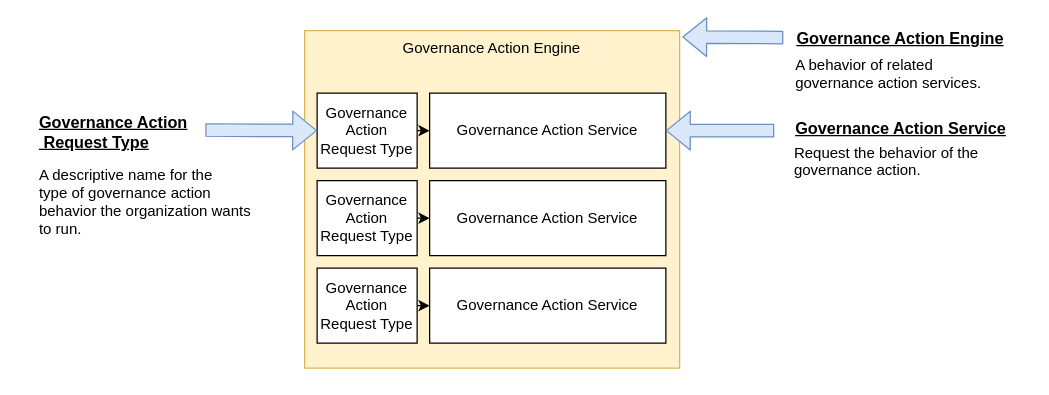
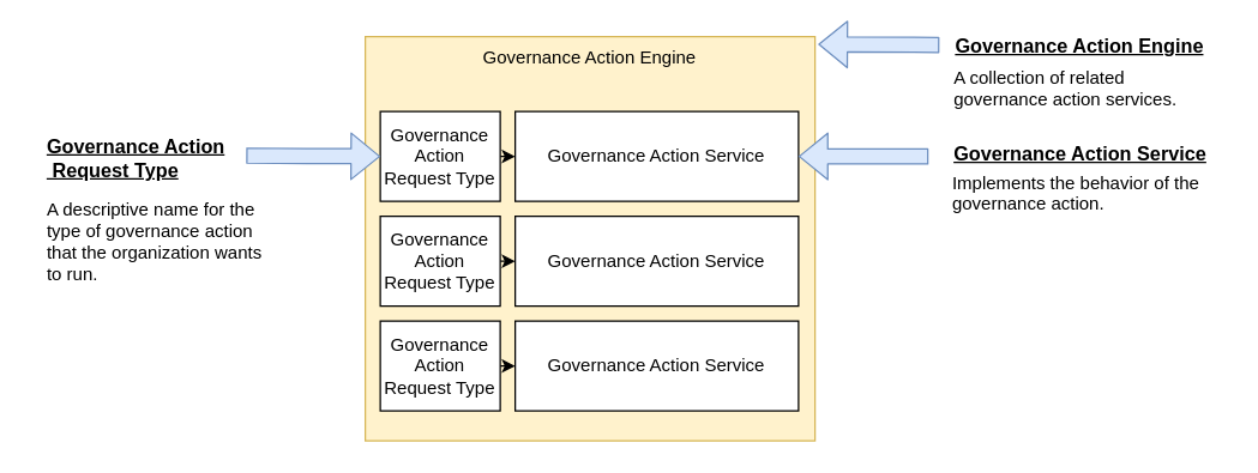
  <mxCell id="0" />
  <mxCell id="1" parent="0" />
  <mxCell id="2" value="Governance Action Engine" style="rounded=0;whiteSpace=wrap;html=1;verticalAlign=top;fillColor=#fff2cc;strokeColor=#d6b656;" parent="1" vertex="1"><mxGeometry x="243.1" y="24" width="300" height="270" as="geometry" /></mxCell>
  <mxCell id="3" value="Governance Action Service" style="rounded=0;whiteSpace=wrap;html=1;" parent="1" vertex="1"><mxGeometry x="343.1" y="74" width="189" height="60" as="geometry" /></mxCell>
- <mxCell id="4" value="A behavior of related&lt;br&gt;governance action services." style="text;html=1;resizable=0;points=[];autosize=1;align=left;verticalAlign=top;spacingTop=0;spacingLeft=9;" parent="1" vertex="1"><mxGeometry x="625.1" y="38" width="170" height="30" as="geometry" /></mxCell>
- <mxCell id="5" value="Request the behavior of the&lt;br&gt;governance action.&amp;nbsp;" style="text;html=1;resizable=0;points=[];autosize=1;align=left;verticalAlign=top;spacingTop=0;spacingLeft=9;" parent="1" vertex="1"><mxGeometry x="624.1" y="108" width="190" height="30" as="geometry" /></mxCell>
+ <mxCell id="4" value="A collection of related&lt;br&gt;governance action services." style="text;html=1;resizable=0;points=[];autosize=1;align=left;verticalAlign=top;spacingTop=0;spacingLeft=9;" parent="1" vertex="1"><mxGeometry x="625.1" y="38" width="170" height="30" as="geometry" /></mxCell>
+ <mxCell id="5" value="Implements the behavior of the&lt;br&gt;governance action.&amp;nbsp;" style="text;html=1;resizable=0;points=[];autosize=1;align=left;verticalAlign=top;spacingTop=0;spacingLeft=9;" parent="1" vertex="1"><mxGeometry x="624.1" y="108" width="190" height="30" as="geometry" /></mxCell>
  <mxCell id="6" value="" style="shape=flexArrow;endArrow=classic;html=1;fillColor=#dae8fc;fontSize=13;strokeColor=#6c8ebf;entryX=1.007;entryY=0.019;entryDx=0;entryDy=0;entryPerimeter=0;" parent="1" source="8" target="2" edge="1"><mxGeometry width="50" height="50" relative="1" as="geometry"><mxPoint x="625.1" y="32" as="sourcePoint" /><mxPoint x="565.1" y="29" as="targetPoint" /></mxGeometry></mxCell>
  <mxCell id="7" value="" style="shape=flexArrow;endArrow=classic;html=1;fillColor=#dae8fc;fontSize=13;entryX=1;entryY=0.5;entryDx=0;entryDy=0;exitX=-0.033;exitY=0.6;exitDx=0;exitDy=0;exitPerimeter=0;strokeColor=#6c8ebf;" parent="1" source="9" target="3" edge="1"><mxGeometry width="50" height="50" relative="1" as="geometry"><mxPoint x="672.1" y="173.5" as="sourcePoint" /><mxPoint x="533.1" y="173.5" as="targetPoint" /></mxGeometry></mxCell>
  <mxCell id="8" value="Governance Action Engine" style="text;html=1;resizable=0;points=[];autosize=1;align=left;verticalAlign=top;spacingTop=-4;fontSize=13;fontStyle=5;spacingLeft=9;" parent="1" vertex="1"><mxGeometry x="626.1" y="20" width="190" height="20" as="geometry" /></mxCell>
  <mxCell id="9" value="Governance Action Service" style="text;html=1;resizable=0;points=[];autosize=1;align=left;verticalAlign=top;spacingTop=-4;fontSize=13;fontStyle=5;spacingLeft=9;" parent="1" vertex="1"><mxGeometry x="625.1" y="92" width="190" height="20" as="geometry" /></mxCell>
  <mxCell id="10" style="edgeStyle=orthogonalEdgeStyle;rounded=0;orthogonalLoop=1;jettySize=auto;html=1;exitX=1;exitY=0.5;exitDx=0;exitDy=0;entryX=0;entryY=0.5;entryDx=0;entryDy=0;startArrow=none;startFill=0;endArrow=classic;endFill=1;fontColor=#000000;" parent="1" source="11" target="3" edge="1"><mxGeometry relative="1" as="geometry" /></mxCell>
  <mxCell id="11" value="Governance&lt;br&gt;Action&lt;br&gt;Request Type" style="rounded=0;whiteSpace=wrap;html=1;align=center;" parent="1" vertex="1"><mxGeometry x="253.1" y="74" width="80" height="60" as="geometry" /></mxCell>
- <mxCell id="12" value="A descriptive name for the&lt;br&gt;type of governance action&lt;br&gt;behavior the organization wants&lt;br&gt;to run." style="text;html=1;resizable=0;points=[];autosize=1;align=left;verticalAlign=top;spacingTop=0;spacingLeft=9;" parent="1" vertex="1"><mxGeometry x="20" y="126" width="170" height="60" as="geometry" /></mxCell>
+ <mxCell id="12" value="A descriptive name for the&lt;br&gt;type of governance action&lt;br&gt;that the organization wants&lt;br&gt;to run." style="text;html=1;resizable=0;points=[];autosize=1;align=left;verticalAlign=top;spacingTop=0;spacingLeft=9;" parent="1" vertex="1"><mxGeometry x="20" y="126" width="170" height="60" as="geometry" /></mxCell>
  <mxCell id="13" value="" style="shape=flexArrow;endArrow=classic;html=1;fillColor=#dae8fc;fontSize=13;strokeColor=#6c8ebf;exitX=1.026;exitY=0.55;exitDx=0;exitDy=0;exitPerimeter=0;entryX=0;entryY=0.5;entryDx=0;entryDy=0;" parent="1" source="14" target="11" edge="1"><mxGeometry width="50" height="50" relative="1" as="geometry"><mxPoint x="10" y="71" as="sourcePoint" /><mxPoint x="-116.9" y="73.98" as="targetPoint" /></mxGeometry></mxCell>
  <mxCell id="14" value="Governance Action&lt;br&gt;&amp;nbsp;Request Type" style="text;html=1;resizable=0;points=[];autosize=1;align=left;verticalAlign=top;spacingTop=-4;fontSize=13;fontStyle=5;spacingLeft=9;" parent="1" vertex="1"><mxGeometry x="20" y="87" width="140" height="30" as="geometry" /></mxCell>
  <mxCell id="15" value="Governance Action Service" style="rounded=0;whiteSpace=wrap;html=1;" parent="1" vertex="1"><mxGeometry x="343.1" y="144" width="189" height="60" as="geometry" /></mxCell>
  <mxCell id="16" style="edgeStyle=orthogonalEdgeStyle;rounded=0;orthogonalLoop=1;jettySize=auto;html=1;exitX=1;exitY=0.5;exitDx=0;exitDy=0;entryX=0;entryY=0.5;entryDx=0;entryDy=0;startArrow=none;startFill=0;endArrow=classic;endFill=1;fontColor=#000000;" parent="1" source="17" target="15" edge="1"><mxGeometry relative="1" as="geometry" /></mxCell>
  <mxCell id="17" value="Governance&lt;br&gt;Action&lt;br&gt;Request Type" style="rounded=0;whiteSpace=wrap;html=1;align=center;" parent="1" vertex="1"><mxGeometry x="253.1" y="144" width="80" height="60" as="geometry" /></mxCell>
  <mxCell id="18" value="Governance Action Service" style="rounded=0;whiteSpace=wrap;html=1;" parent="1" vertex="1"><mxGeometry x="343.1" y="214" width="189" height="60" as="geometry" /></mxCell>
  <mxCell id="19" style="edgeStyle=orthogonalEdgeStyle;rounded=0;orthogonalLoop=1;jettySize=auto;html=1;exitX=1;exitY=0.5;exitDx=0;exitDy=0;entryX=0;entryY=0.5;entryDx=0;entryDy=0;startArrow=none;startFill=0;endArrow=classic;endFill=1;fontColor=#000000;" parent="1" source="20" target="18" edge="1"><mxGeometry relative="1" as="geometry" /></mxCell>
  <mxCell id="20" value="Governance&lt;br&gt;Action&lt;br&gt;Request Type" style="rounded=0;whiteSpace=wrap;html=1;align=center;" parent="1" vertex="1"><mxGeometry x="253.1" y="214" width="80" height="60" as="geometry" /></mxCell>
